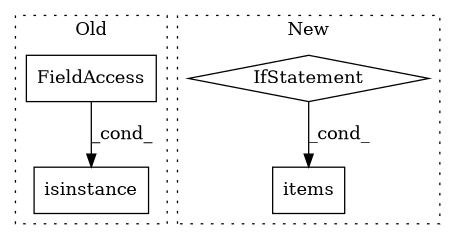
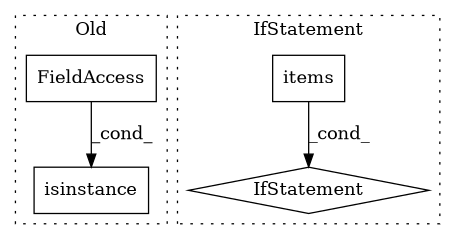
  digraph {
    node [a=32 shape=box]
    n1 [l="11,2" label=isinstance s="13091,13188"]
    n2 [a=22 l=11 label=FieldAccess s=13102]
    n3 [l=7 label=items s=14053]
    n4 [a=25 l=3 label=IfStatement s=14246 shape=diamond]
    subgraph cluster_1 {
      label=Old
      style=dotted
      n1
      n2
    }
    subgraph cluster_2 {
-     label=New
+     label=IfStatement
      style=dotted
      n3
      n4
    }
    n2 -> n1 [label=_cond_]
-   n4 -> n3 [label=_cond_]
+   n3 -> n4 [label=_cond_]
  }
